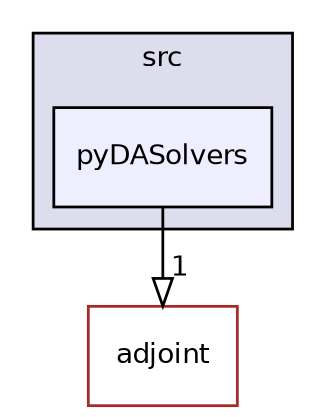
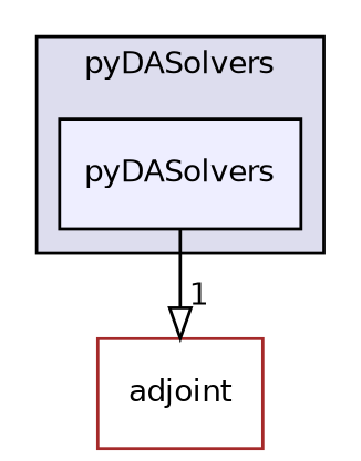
  digraph {
    compound=true
    node [fontname=Helvetica fontsize=10 shape=box]
    n1 [fillcolor="#eeeeff" label=pyDASolvers pencolor=black style=filled color=black]
    n2 [color=brown label=adjoint]
    subgraph cluster_1 {
      bgcolor="#ddddee"
      fontname=Helvetica
      fontsize=10
-     label=src
+     label=pyDASolvers
      pencolor=black
      n1
    }
    n1 -> n2 [headlabel=1 labeldistance=1.5 labelfontname=Helvetica labelfontsize=10 arrowhead=onormal]
  }
